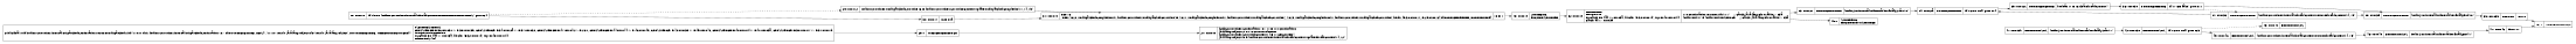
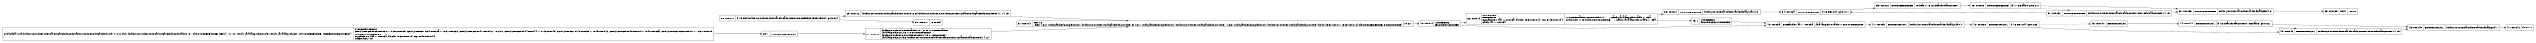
  digraph {
    rankdir=LR
    node [shape=record]
    n1 [label="{25\:\ ?|MTH_ENTER_BLOCK\l}"]
    n2 [label="{27\:\ 0x0000|kotlin.coroutines.Continuation\<T\> r1 = r10.continuation\ljava.lang.Object r2 = r10.countOrElement\lkotlin.coroutines.CoroutineContext r4 = r1.getContext()\ljava.lang.Object r5 = kotlinx.coroutines.internal.ThreadContext.updateThreadContext(r4, r2)\l}"]
    n3 [label="{28\:\ 0x0010|if (r5 == kotlinx.coroutines.internal.ThreadContext.NO_THREAD_ELEMENTS) goto L24\l}"]
    n4 [label="{29\:\ 0x0012|kotlinx.coroutines.UndispatchedCoroutine r6 = kotlinx.coroutines.CoroutineContext.updateUndispatchedCompletion(r1, r4, r5)\l}"]
    n5 [label="{30\:\ 0x0017|r6 = null\l}"]
    n6 [label="{31\:\ 0x001b|PHI: r6 \l  PHI: (r6v2 'undispatchedCompletion$iv' kotlinx.coroutines.UndispatchedCoroutine) = (r6v1 'undispatchedCompletion$iv' kotlinx.coroutines.UndispatchedCoroutine), (r6v3 'undispatchedCompletion$iv' kotlinx.coroutines.UndispatchedCoroutine) binds: [B:30:0x0017, B:29:0x0012] A[DONT_GENERATE, DONT_INLINE]\l|r8 = 1\l}"]
    n7 [label="{48\:\ 0x001f|SYNTHETIC\lEXC_TOP_SPLITTER\l}"]
    n8 [label="{32\:\ 0x001f|TRY_ENTER\lTRY_LEAVE\lTryCatch #0 \{all \-\> 0x003a, blocks: (B:32:0x001f), top: B:48:0x001f \}\lCatch: all \-\> 0x003a\l|r10.continuation.resumeWith(r11)     \/\/ Catch: java.lang.Throwable \-\> L3a\lkotlin.Unit r7 = kotlin.Unit.INSTANCE     \/\/ Catch: java.lang.Throwable \-\> L3a\l}"]
+   n9 [label="{40\:\ 0x003a|ExcHandler: all \-\> 0x003a\l|java.lang.Throwable r7 = move\-exception\l}"]
    n10 [label="{33\:\ 0x0027|DONT_GENERATE\l|kotlin.jvm.internal.InlineMarker.finallyStart(r8)\l}"]
    n11 [label="{49\:\ ?|SYNTHETIC\lEXC_BOTTOM_SPLITTER\l}"]
    n12 [label="{41\:\ 0x003b|FINALLY_INSNS\l|kotlin.jvm.internal.InlineMarker.finallyStart(1)\l}"]
    n13 [label="{34\:\ 0x002a|DONT_GENERATE\l|if (r6 == null) goto L14\l}"]
    n14 [label="{35\:\ 0x002c|DONT_GENERATE\l|boolean r7 = r6.clearThreadContext()\l}"]
    n15 [label="{36\:\ 0x0030|DONT_GENERATE\l|if (r7 == false) goto L11\l}"]
    n16 [label="{37\:\ 0x0032|DONT_GENERATE\l|kotlinx.coroutines.internal.ThreadContext.restoreThreadContext(r4, r5)\l}"]
    n17 [label="{38\:\ 0x0035|DONT_GENERATE\l|kotlin.jvm.internal.InlineMarker.finallyEnd(r8)\l}"]
-   n18 [label="{39\:\ 0x0039|RETURN\l|return\l}"]
-   n19 [label="{26\:\ ?|MTH_EXIT_BLOCK\l}"]
+   n18 [label="{39\:\ 0x0039|THIS\l|return\l}"]
    n20 [label="{42\:\ 0x003e|FINALLY_INSNS\l|if (r6 == null) goto L23\l}"]
    n21 [label="{43\:\ 0x0040|FINALLY_INSNS\l}"]
    n22 [label="{45\:\ 0x0046|FINALLY_INSNS\l|kotlinx.coroutines.internal.ThreadContext.restoreThreadContext(r4, r5)\l}"]
+   n23 [label="{44\:\ 0x0044|FINALLY_INSNS\l|if (r6.clearThreadContext() == false) goto L21\l}"]
    n24 [label="{46\:\ 0x0049|FINALLY_INSNS\l|kotlin.jvm.internal.InlineMarker.finallyEnd(1)\l}"]
    n25 [label="{47\:\ 0x004c|throw r7\l}"]
    n26 [label="{public final void kotlinx.coroutines.internal.DispatchedContinuation.resumeUndispatchedWith((r10v0 'this' kotlinx.coroutines.internal.DispatchedContinuation\<T\> A[IMMUTABLE_TYPE, THIS]), (r11v0 'result' java.lang.Object A[D('result' java.lang.Object), IMMUTABLE_TYPE, METHOD_ARGUMENT]))  | USE_LINES_HINTS\lCROSS_EDGE: B:36:0x0030 \-\> B:38:0x0035, CROSS_EDGE: B:34:0x002a \-\> B:37:0x0032, CROSS_EDGE: B:47:0x004c \-\> B:26:?, CROSS_EDGE: B:44:0x0044 \-\> B:46:0x0049, CROSS_EDGE: B:42:0x003e \-\> B:45:0x0046, CROSS_EDGE: B:48:0x001f \-\> B:40:0x003a, CROSS_EDGE: B:30:0x0017 \-\> B:31:0x001b\lINLINE_NOT_NEEDED\lTryCatch #0 \{all \-\> 0x003a, blocks: (B:32:0x001f), top: B:48:0x001f \}\lTYPE_VARS: [T]\l}"]
    n1 -> n2
    n3 -> n4 [style=dashed]
    n3 -> n5
    n4 -> n6
-   n5 -> n6
+   n2 -> n6
    n6 -> n7
    n7 -> n8
+   n7 -> n9
    n8 -> n10
    n8 -> n11
+   n9 -> n12
    n10 -> n13
+   n11 -> n9
    n12 -> n20
    n13 -> n14 [style=solid]
    n14 -> n15
    n15 -> n16 [style=dashed]
    n15 -> n17
    n16 -> n13
    n16 -> n17
    n17 -> n18
-   n18 -> n19
    n20 -> n21 [style=dashed]
    n20 -> n22
+   n21 -> n23
    n22 -> n24
+   n23 -> n22 [style=dashed]
+   n23 -> n24
    n24 -> n25
-   n25 -> n19
    n26 -> n1
  }
